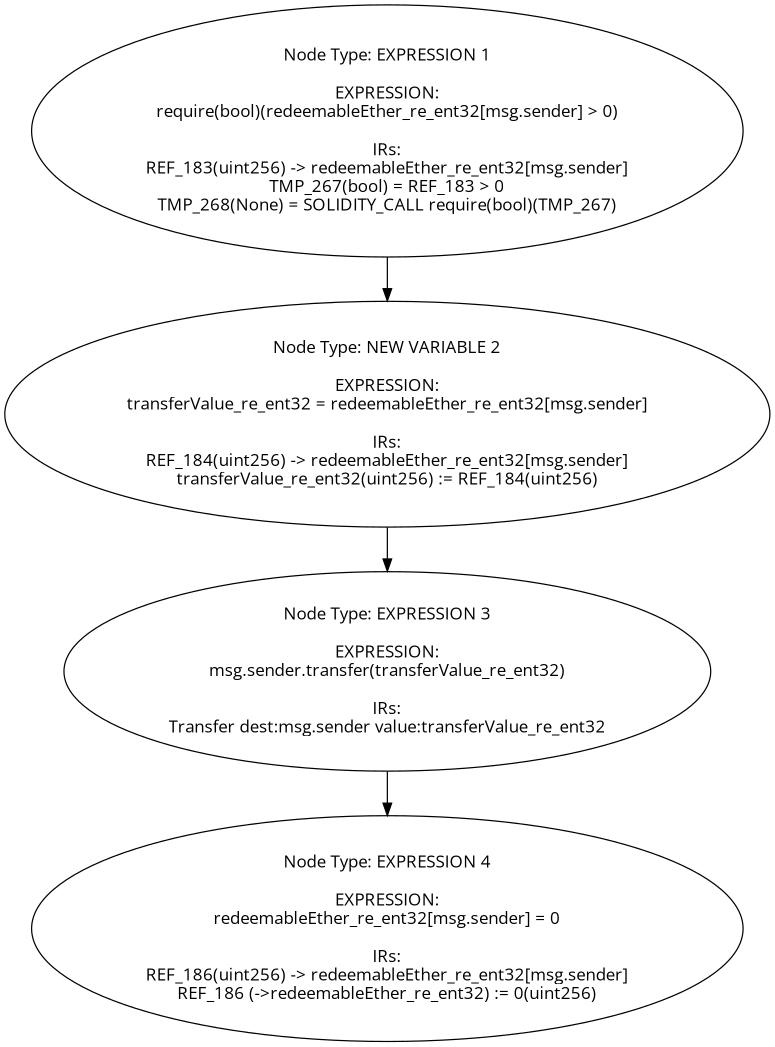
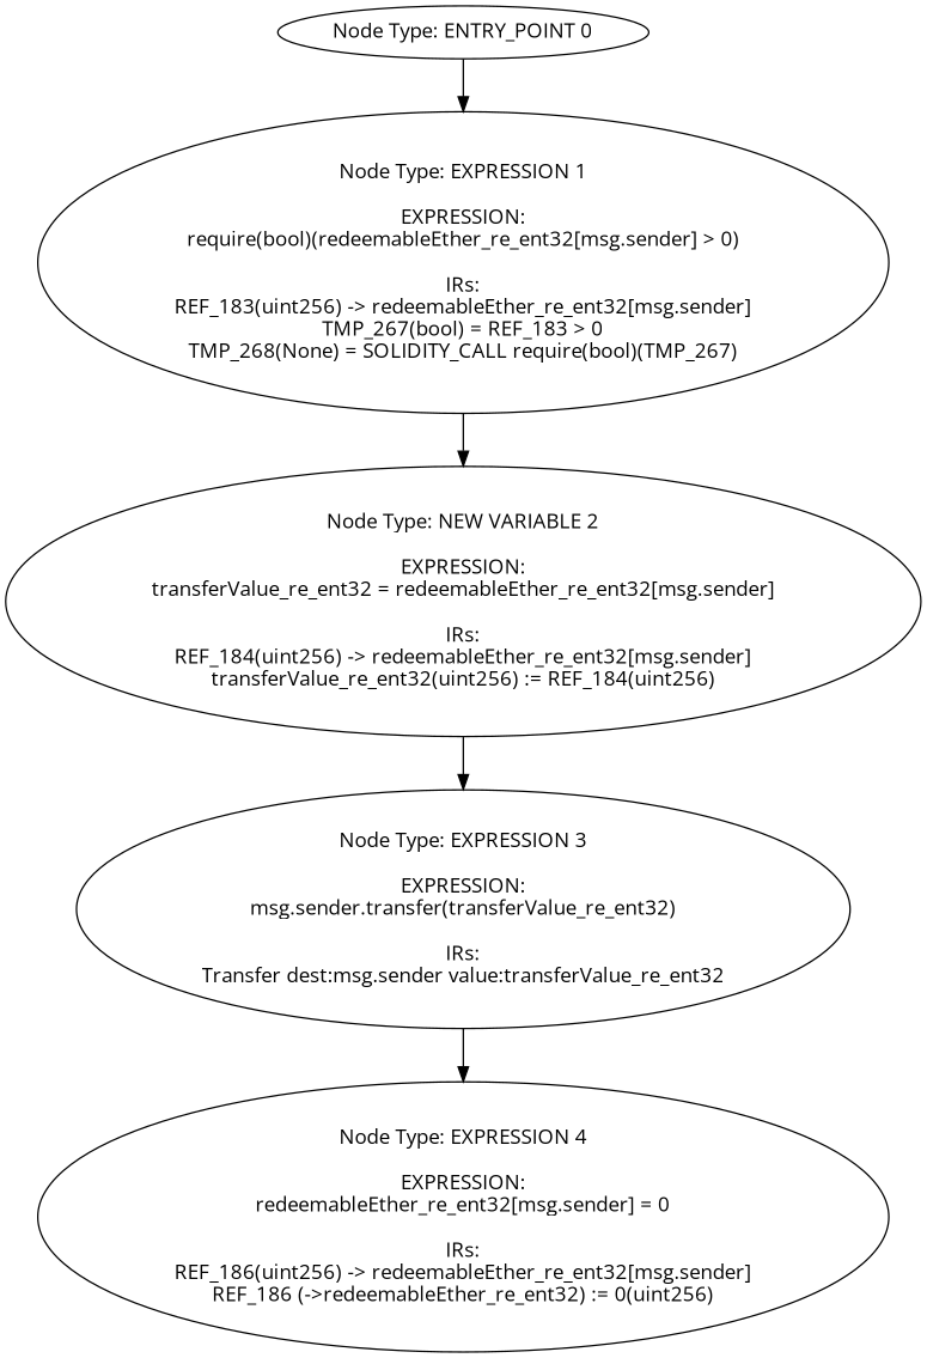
  digraph {
    fontname="Open Sans"
    node [fontname="Open Sans"]
    edge [fontname="Open Sans"]
+   n1 [label="Node Type: ENTRY_POINT 0\n"]
    n2 [label="Node Type: EXPRESSION 1\n\nEXPRESSION:\nrequire(bool)(redeemableEther_re_ent32[msg.sender] > 0)\n\nIRs:\nREF_183(uint256) -> redeemableEther_re_ent32[msg.sender]\nTMP_267(bool) = REF_183 > 0\nTMP_268(None) = SOLIDITY_CALL require(bool)(TMP_267)"]
    n3 [label="Node Type: NEW VARIABLE 2\n\nEXPRESSION:\ntransferValue_re_ent32 = redeemableEther_re_ent32[msg.sender]\n\nIRs:\nREF_184(uint256) -> redeemableEther_re_ent32[msg.sender]\ntransferValue_re_ent32(uint256) := REF_184(uint256)"]
    n4 [label="Node Type: EXPRESSION 3\n\nEXPRESSION:\nmsg.sender.transfer(transferValue_re_ent32)\n\nIRs:\nTransfer dest:msg.sender value:transferValue_re_ent32"]
    n5 [label="Node Type: EXPRESSION 4\n\nEXPRESSION:\nredeemableEther_re_ent32[msg.sender] = 0\n\nIRs:\nREF_186(uint256) -> redeemableEther_re_ent32[msg.sender]\nREF_186 (->redeemableEther_re_ent32) := 0(uint256)"]
+   n1 -> n2
    n2 -> n3
    n3 -> n4
    n4 -> n5
  }
